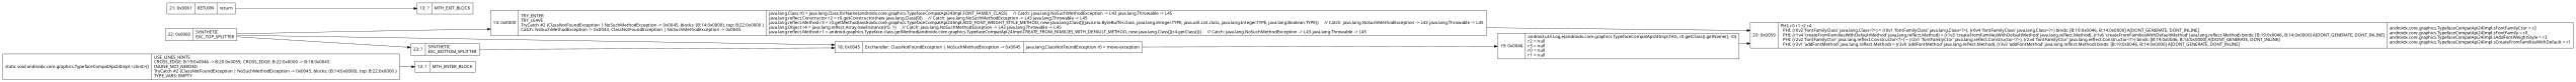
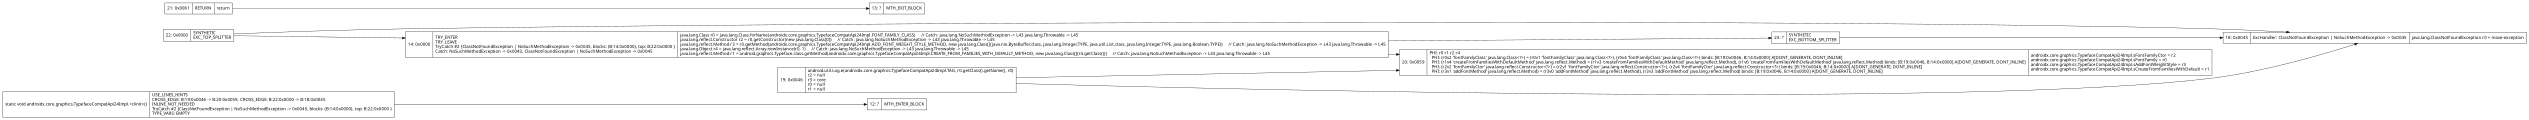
  digraph {
    fontname="Noto Sans"
    rankdir=LR
    node [fontname="Noto Sans" shape=record]
    edge [fontname="Noto Sans"]
    n1 [label="{12\:\ ?|MTH_ENTER_BLOCK\l}"]
    n2 [label="{22\:\ 0x0000|SYNTHETIC\lEXC_TOP_SPLITTER\l}"]
    n3 [label="{14\:\ 0x0000|TRY_ENTER\lTRY_LEAVE\lTryCatch #2 \{ClassNotFoundException \| NoSuchMethodException \-\> 0x0045, blocks: (B:14:0x0000), top: B:22:0x0000 \}\lCatch: NoSuchMethodException \-\> 0x0043, ClassNotFoundException \| NoSuchMethodException \-\> 0x0045\l|java.lang.Class r0 = java.lang.Class.forName(androidx.core.graphics.TypefaceCompatApi24Impl.FONT_FAMILY_CLASS)     \/\/ Catch: java.lang.NoSuchMethodException \-\> L43 java.lang.Throwable \-\> L45\ljava.lang.reflect.Constructor r2 = r0.getConstructor(new java.lang.Class[0])     \/\/ Catch: java.lang.NoSuchMethodException \-\> L43 java.lang.Throwable \-\> L45\ljava.lang.reflect.Method r3 = r0.getMethod(androidx.core.graphics.TypefaceCompatApi24Impl.ADD_FONT_WEIGHT_STYLE_METHOD, new java.lang.Class[]\{java.nio.ByteBuffer.class, java.lang.Integer.TYPE, java.util.List.class, java.lang.Integer.TYPE, java.lang.Boolean.TYPE\})     \/\/ Catch: java.lang.NoSuchMethodException \-\> L43 java.lang.Throwable \-\> L45\ljava.lang.Object r4 = java.lang.reflect.Array.newInstance(r0, 1)     \/\/ Catch: java.lang.NoSuchMethodException \-\> L43 java.lang.Throwable \-\> L45\ljava.lang.reflect.Method r1 = android.graphics.Typeface.class.getMethod(androidx.core.graphics.TypefaceCompatApi24Impl.CREATE_FROM_FAMILIES_WITH_DEFAULT_METHOD, new java.lang.Class[]\{r4.getClass()\})     \/\/ Catch: java.lang.NoSuchMethodException \-\> L43 java.lang.Throwable \-\> L45\l}"]
    n4 [label="{18\:\ 0x0045|ExcHandler: ClassNotFoundException \| NoSuchMethodException \-\> 0x0045\l|java.lang.ClassNotFoundException r0 = move\-exception\l}"]
    n5 [label="{20\:\ 0x0059|PHI: r0 r1 r2 r4 \l  PHI: (r0v2 'fontFamilyClass' java.lang.Class\<?\>) = (r0v1 'fontFamilyClass' java.lang.Class\<?\>), (r0v4 'fontFamilyClass' java.lang.Class\<?\>) binds: [B:19:0x0046, B:14:0x0000] A[DONT_GENERATE, DONT_INLINE]\l  PHI: (r1v4 'createFromFamiliesWithDefaultMethod' java.lang.reflect.Method) = (r1v3 'createFromFamiliesWithDefaultMethod' java.lang.reflect.Method), (r1v6 'createFromFamiliesWithDefaultMethod' java.lang.reflect.Method) binds: [B:19:0x0046, B:14:0x0000] A[DONT_GENERATE, DONT_INLINE]\l  PHI: (r2v2 'fontFamilyCtor' java.lang.reflect.Constructor\<?\>) = (r2v1 'fontFamilyCtor' java.lang.reflect.Constructor\<?\>), (r2v4 'fontFamilyCtor' java.lang.reflect.Constructor\<?\>) binds: [B:19:0x0046, B:14:0x0000] A[DONT_GENERATE, DONT_INLINE]\l  PHI: (r3v1 'addFontMethod' java.lang.reflect.Method) = (r3v0 'addFontMethod' java.lang.reflect.Method), (r3v3 'addFontMethod' java.lang.reflect.Method) binds: [B:19:0x0046, B:14:0x0000] A[DONT_GENERATE, DONT_INLINE]\l|androidx.core.graphics.TypefaceCompatApi24Impl.sFontFamilyCtor = r2\landroidx.core.graphics.TypefaceCompatApi24Impl.sFontFamily = r0\landroidx.core.graphics.TypefaceCompatApi24Impl.sAddFontWeightStyle = r3\landroidx.core.graphics.TypefaceCompatApi24Impl.sCreateFromFamiliesWithDefault = r1\l}"]
    n6 [label="{23\:\ ?|SYNTHETIC\lEXC_BOTTOM_SPLITTER\l}"]
-   n7 [label="{19\:\ 0x0046|android.util.Log.e(androidx.core.graphics.TypefaceCompatApi24Impl.TAG, r0.getClass().getName(), r0)\lr2 = null\lr3 = null\lr0 = null\lr1 = null\l}"]
+   n7 [label="{19\:\ 0x0046|android.util.Log.e(androidx.core.graphics.TypefaceCompatApi24Impl.TAG, r0.getClass().getName(), r0)\lr2 = null\lr3 = core\lr0 = null\lr1 = null\l}"]
    n8 [label="{21\:\ 0x0061|RETURN\l|return\l}"]
    n9 [label="{13\:\ ?|MTH_EXIT_BLOCK\l}"]
    n10 [label="{static void androidx.core.graphics.TypefaceCompatApi24Impl.\<clinit\>()  | USE_LINES_HINTS\lCROSS_EDGE: B:19:0x0046 \-\> B:20:0x0059, CROSS_EDGE: B:22:0x0000 \-\> B:18:0x0045\lINLINE_NOT_NEEDED\lTryCatch #2 \{ClassNotFoundException \| NoSuchMethodException \-\> 0x0045, blocks: (B:14:0x0000), top: B:22:0x0000 \}\lTYPE_VARS: EMPTY\l}"]
    n2 -> n3
    n2 -> n4
    n3 -> n5
-   n2 -> n6
-   n4 -> n7
+   n3 -> n6
+   n7 -> n4
    n6 -> n4
    n7 -> n5
    n8 -> n9
    n10 -> n1
  }
